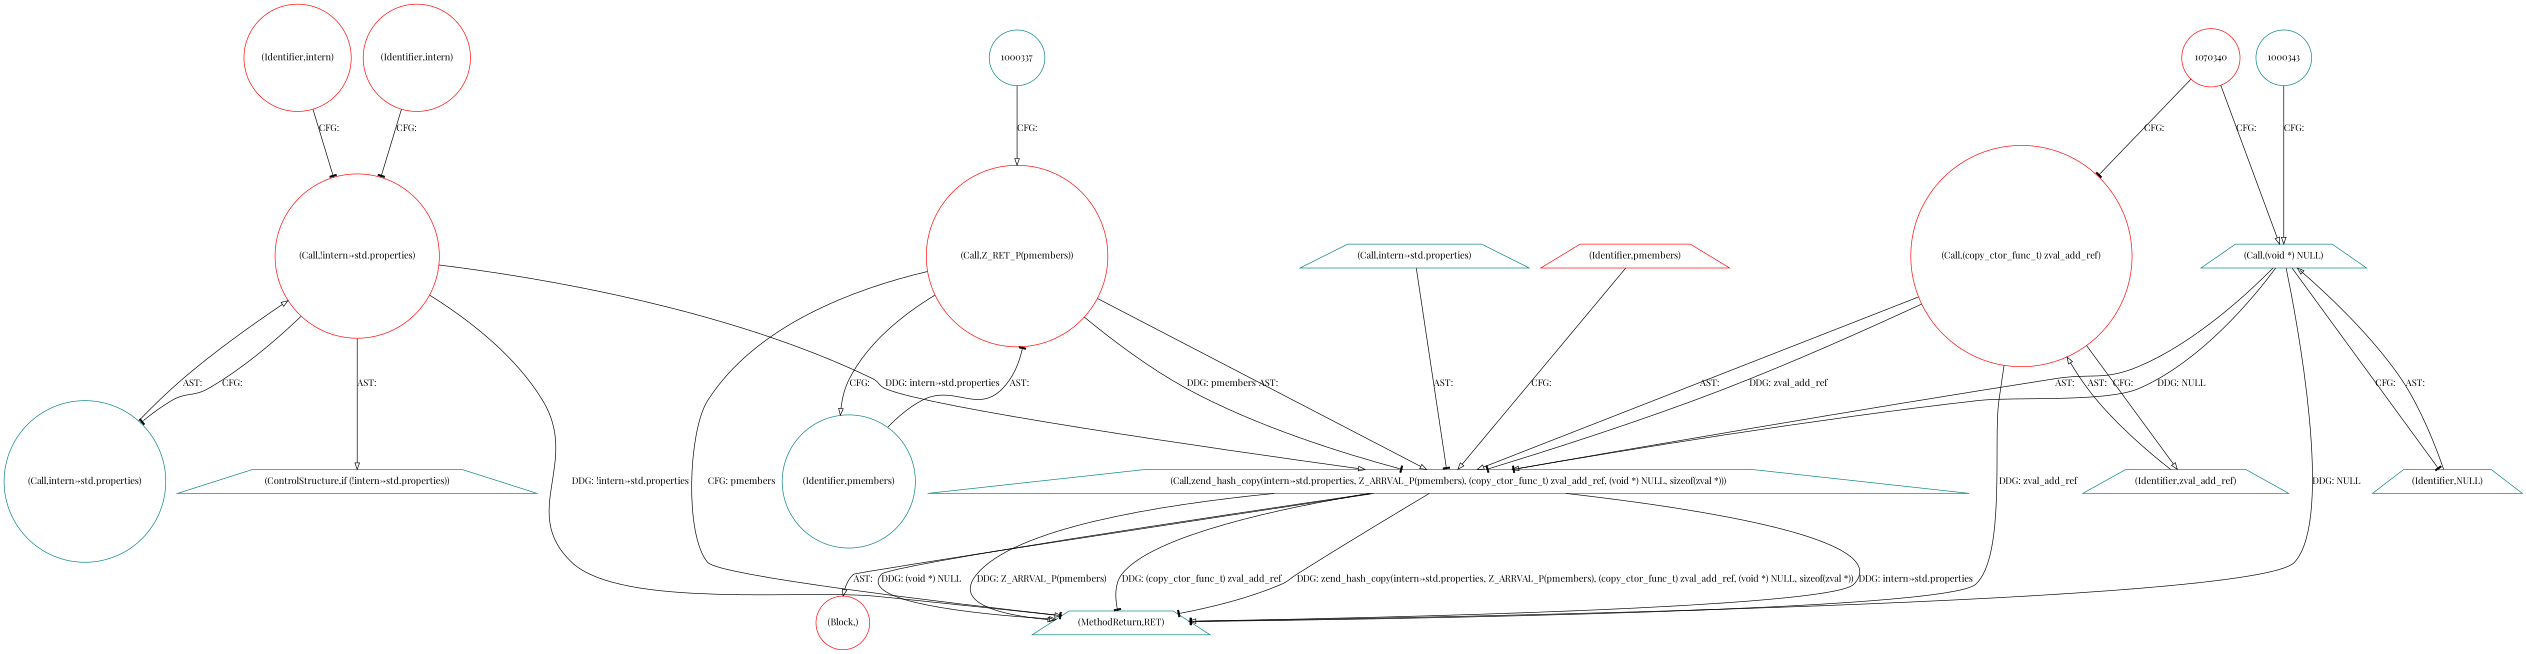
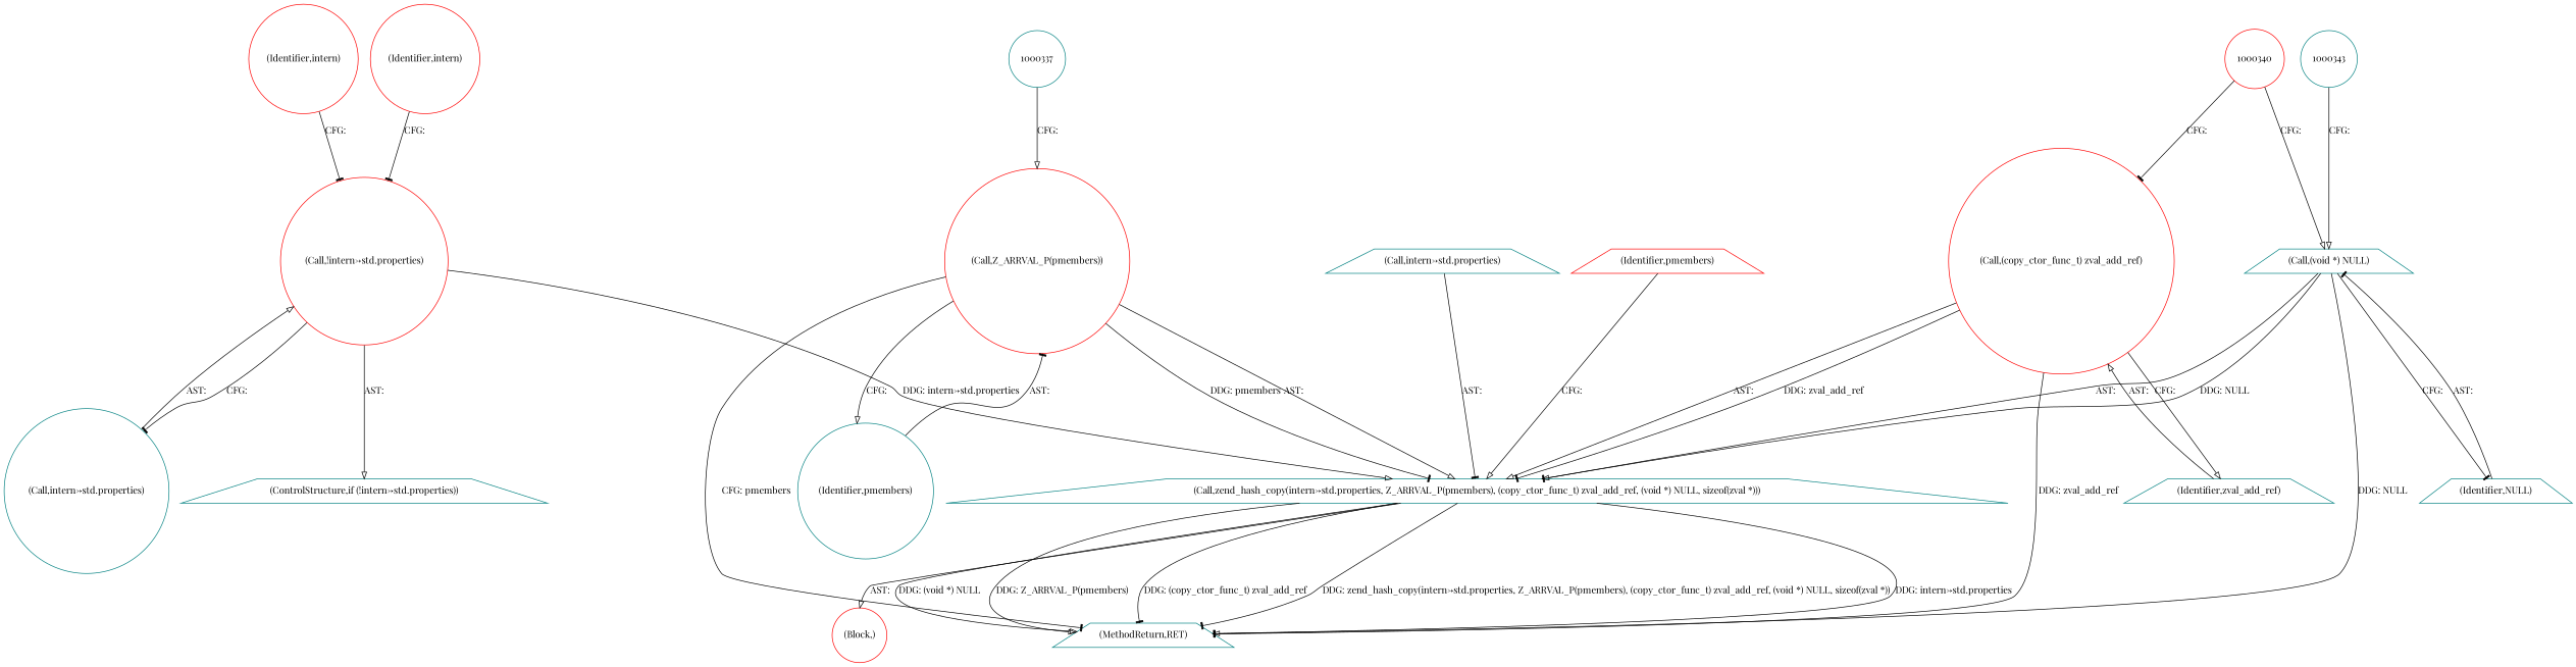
  digraph {
    fontname="Playfair Display"
    node [color=teal fontname="Playfair Display" shape=circle]
    edge [arrowhead=onormal fontname="Playfair Display"]
    n1 [label="(Call,zend_hash_copy(intern->std.properties, Z_ARRVAL_P(pmembers), (copy_ctor_func_t) zval_add_ref, (void *) NULL, sizeof(zval *)))" shape=trapezium]
    n2 [color=red label="(Block,)"]
    n3 [label="(MethodReturn,RET)" shape=trapezium]
    n4 [color=red label="(Call,!intern->std.properties)"]
    n5 [label="(ControlStructure,if (!intern->std.properties))" shape=trapezium]
    n6 [label="(Call,intern->std.properties)"]
-   n7 [color=red label="(Call,Z_RET_P(pmembers))"]
+   n7 [color=red label="(Call,Z_ARRVAL_P(pmembers))"]
    n8 [label="(Identifier,pmembers)"]
    n9 [color=red label="(Call,(copy_ctor_func_t) zval_add_ref)"]
    n10 [label="(Identifier,zval_add_ref)" shape=trapezium]
    n11 [label="(Call,(void *) NULL)" shape=trapezium]
    n12 [label="(Identifier,NULL)" shape=trapezium]
    n13 [label="(Call,intern->std.properties)" shape=trapezium]
    n14 [color=red label="(Identifier,intern)"]
    n15 [color=red label="(Identifier,pmembers)" shape=trapezium]
    n16 [color=red label="(Identifier,intern)"]
    1000337
-   1000340 [color=red label=1070340]
+   1000340 [color=red]
    1000343
    n1 -> n2 [label="AST: "]
    n1 -> n3 [label="DDG: (void *) NULL"]
    n1 -> n3 [label="DDG: Z_ARRVAL_P(pmembers)"]
    n1 -> n3 [arrowhead=tee label="DDG: (copy_ctor_func_t) zval_add_ref"]
    n1 -> n3 [arrowhead=tee label="DDG: zend_hash_copy(intern->std.properties, Z_ARRVAL_P(pmembers), (copy_ctor_func_t) zval_add_ref, (void *) NULL, sizeof(zval *))"]
    n1 -> n3 [label="DDG: intern->std.properties"]
    n4 -> n1 [label="DDG: intern->std.properties"]
-   n4 -> n3 [label="DDG: !intern->std.properties"]
    n4 -> n5 [label="AST: "]
    n4 -> n6 [arrowhead=tee label="CFG: "]
    n6 -> n4 [label="AST: "]
    n7 -> n1 [label="AST: "]
    n7 -> n1 [arrowhead=tee label="DDG: pmembers"]
    n7 -> n3 [arrowhead=tee label="CFG: pmembers"]
    n7 -> n8 [label="CFG: "]
    n8 -> n7 [arrowhead=tee label="AST: "]
    n9 -> n1 [label="AST: "]
    n9 -> n1 [arrowhead=tee label="DDG: zval_add_ref"]
    n9 -> n3 [arrowhead=tee label="DDG: zval_add_ref"]
    n9 -> n10 [label="CFG: "]
    n10 -> n9 [label="AST: "]
    n11 -> n1 [arrowhead=tee label="AST: "]
    n11 -> n1 [label="DDG: NULL"]
    n11 -> n3 [arrowhead=tee label="DDG: NULL"]
    n11 -> n12 [arrowhead=tee label="CFG: "]
-   n12 -> n11 [label="AST: "]
+   n12 -> n11 [arrowhead=tee label="AST: "]
    n13 -> n1 [arrowhead=tee label="AST: "]
    n14 -> n4 [arrowhead=tee label="CFG: "]
    n15 -> n1 [label="CFG: "]
    n16 -> n4 [arrowhead=tee label="CFG: "]
    1000337 -> n7 [label="CFG: "]
    1000340 -> n9 [arrowhead=tee label="CFG: "]
    1000340 -> n11 [label="CFG: "]
    1000343 -> n11 [label="CFG: "]
  }
